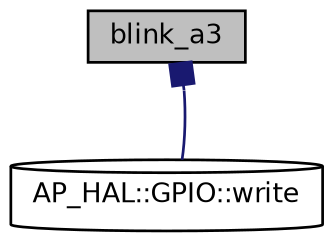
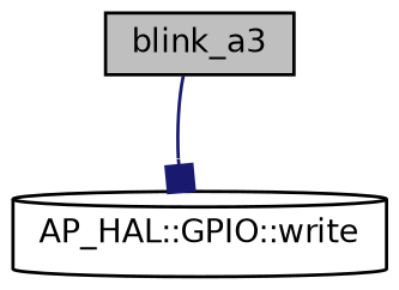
  digraph {
    rankdir=TB
    node [color=black fontname=Helvetica fontsize=10 style=filled]
    n1 [fillcolor=grey75 fontcolor=black height=0.2 label=blink_a3 shape=box width=0.4]
    n2 [fillcolor=white height=0.2 label="AP_HAL::GPIO::write" shape=cylinder width=0.4]
-   n2 -> n1 [color=midnightblue fontname=Helvetica fontsize=10 labelfontname=Helvetica labelfontsize=10 style=solid arrowhead=box]
+   n1 -> n2 [color=midnightblue fontname=Helvetica fontsize=10 labelfontname=Helvetica labelfontsize=10 style=solid arrowhead=box]
  }
